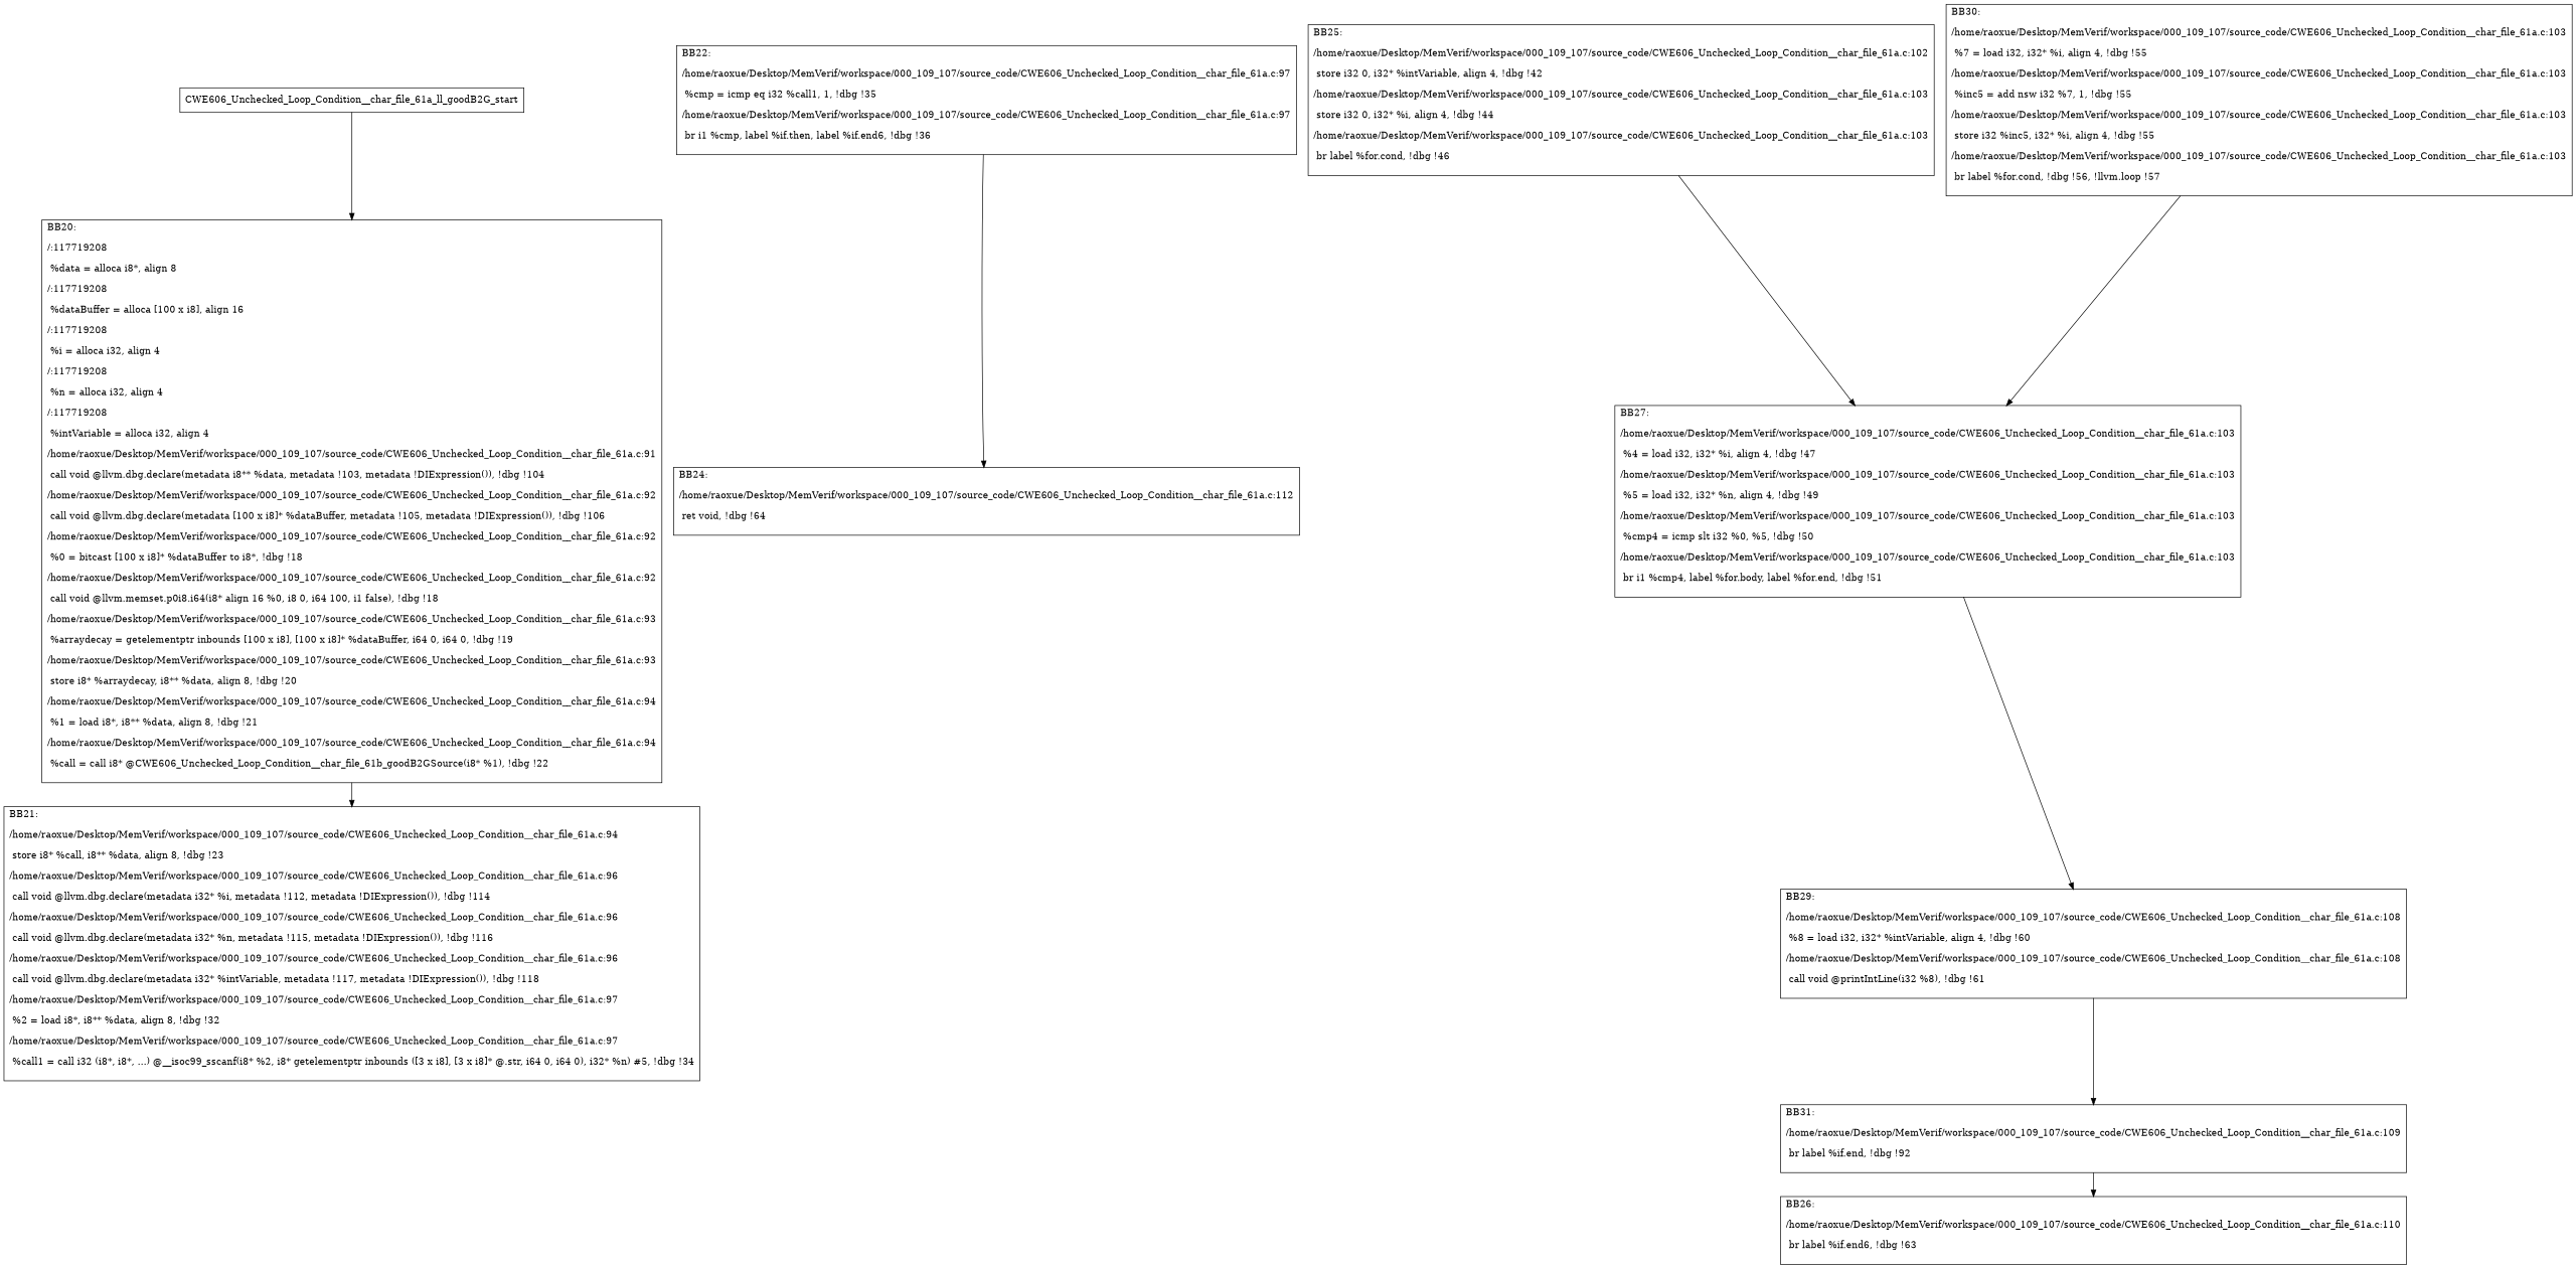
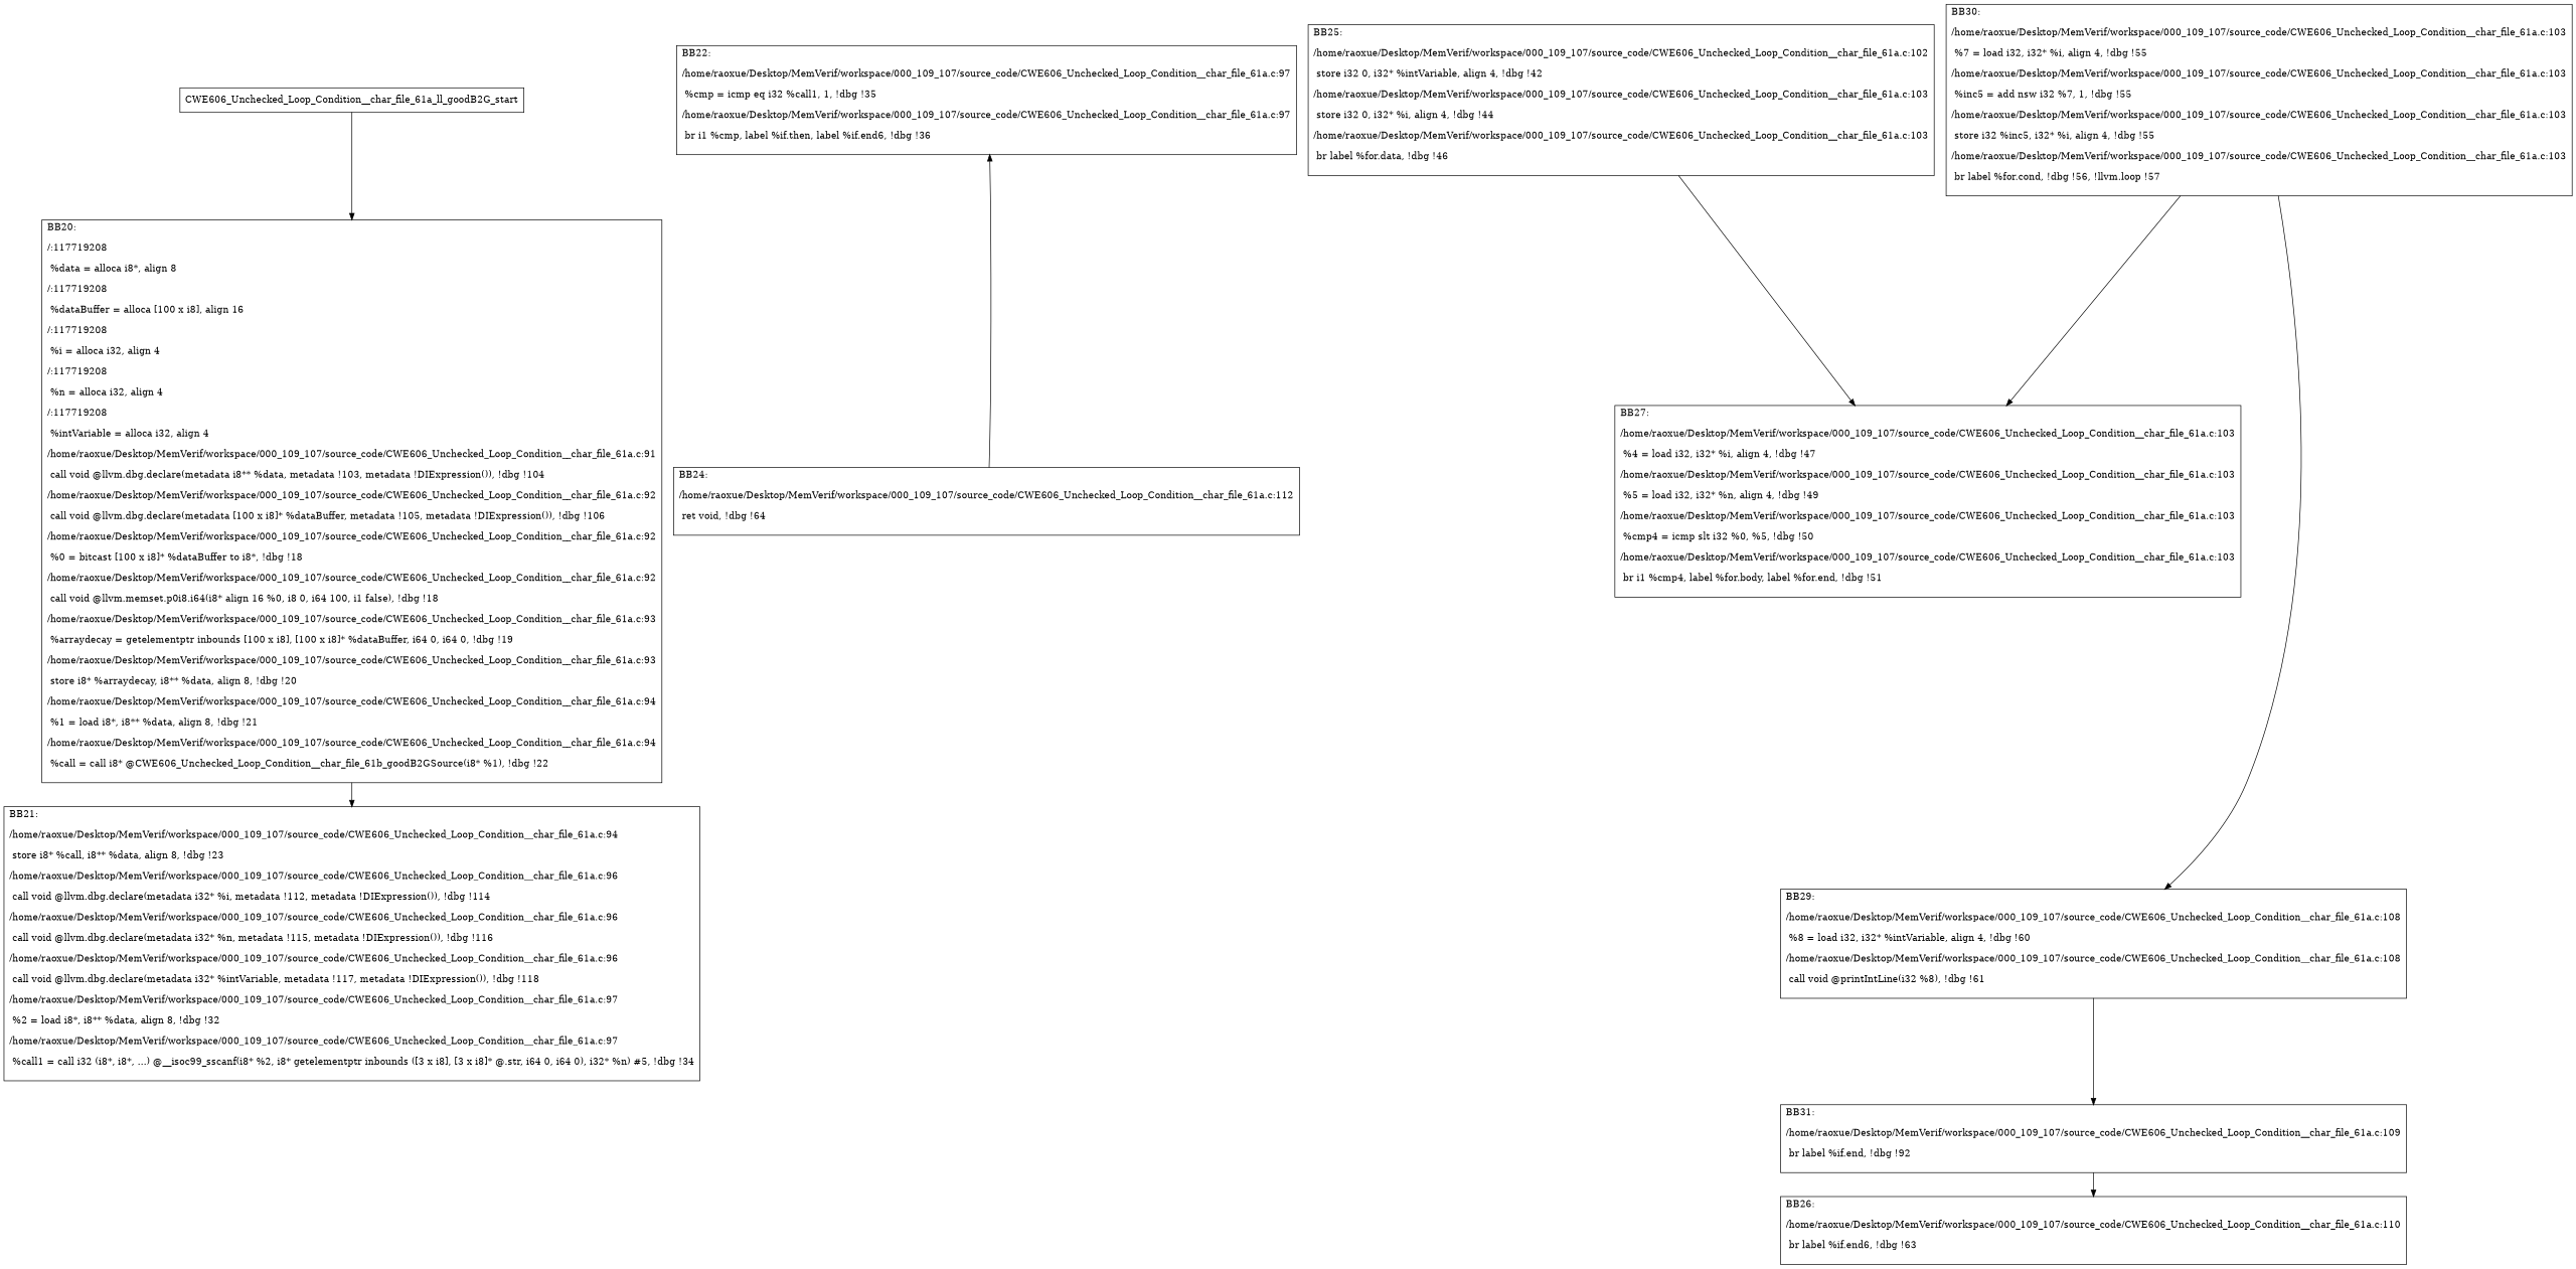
  digraph {
    node [shape=record]
    n1 [label="{CWE606_Unchecked_Loop_Condition__char_file_61a_ll_goodB2G_start}"]
    n2 [label="{BB20:\l\l/:117719208\l\n  %data = alloca i8*, align 8\l\n/:117719208\l\n  %dataBuffer = alloca [100 x i8], align 16\l\n/:117719208\l\n  %i = alloca i32, align 4\l\n/:117719208\l\n  %n = alloca i32, align 4\l\n/:117719208\l\n  %intVariable = alloca i32, align 4\l\n/home/raoxue/Desktop/MemVerif/workspace/000_109_107/source_code/CWE606_Unchecked_Loop_Condition__char_file_61a.c:91\l\n  call void @llvm.dbg.declare(metadata i8** %data, metadata !103, metadata !DIExpression()), !dbg !104\l\n/home/raoxue/Desktop/MemVerif/workspace/000_109_107/source_code/CWE606_Unchecked_Loop_Condition__char_file_61a.c:92\l\n  call void @llvm.dbg.declare(metadata [100 x i8]* %dataBuffer, metadata !105, metadata !DIExpression()), !dbg !106\l\n/home/raoxue/Desktop/MemVerif/workspace/000_109_107/source_code/CWE606_Unchecked_Loop_Condition__char_file_61a.c:92\l\n  %0 = bitcast [100 x i8]* %dataBuffer to i8*, !dbg !18\l\n/home/raoxue/Desktop/MemVerif/workspace/000_109_107/source_code/CWE606_Unchecked_Loop_Condition__char_file_61a.c:92\l\n  call void @llvm.memset.p0i8.i64(i8* align 16 %0, i8 0, i64 100, i1 false), !dbg !18\l\n/home/raoxue/Desktop/MemVerif/workspace/000_109_107/source_code/CWE606_Unchecked_Loop_Condition__char_file_61a.c:93\l\n  %arraydecay = getelementptr inbounds [100 x i8], [100 x i8]* %dataBuffer, i64 0, i64 0, !dbg !19\l\n/home/raoxue/Desktop/MemVerif/workspace/000_109_107/source_code/CWE606_Unchecked_Loop_Condition__char_file_61a.c:93\l\n  store i8* %arraydecay, i8** %data, align 8, !dbg !20\l\n/home/raoxue/Desktop/MemVerif/workspace/000_109_107/source_code/CWE606_Unchecked_Loop_Condition__char_file_61a.c:94\l\n  %1 = load i8*, i8** %data, align 8, !dbg !21\l\n/home/raoxue/Desktop/MemVerif/workspace/000_109_107/source_code/CWE606_Unchecked_Loop_Condition__char_file_61a.c:94\l\n  %call = call i8* @CWE606_Unchecked_Loop_Condition__char_file_61b_goodB2GSource(i8* %1), !dbg !22\l\n}"]
    n3 [label="{BB21:\l\l/home/raoxue/Desktop/MemVerif/workspace/000_109_107/source_code/CWE606_Unchecked_Loop_Condition__char_file_61a.c:94\l\n  store i8* %call, i8** %data, align 8, !dbg !23\l\n/home/raoxue/Desktop/MemVerif/workspace/000_109_107/source_code/CWE606_Unchecked_Loop_Condition__char_file_61a.c:96\l\n  call void @llvm.dbg.declare(metadata i32* %i, metadata !112, metadata !DIExpression()), !dbg !114\l\n/home/raoxue/Desktop/MemVerif/workspace/000_109_107/source_code/CWE606_Unchecked_Loop_Condition__char_file_61a.c:96\l\n  call void @llvm.dbg.declare(metadata i32* %n, metadata !115, metadata !DIExpression()), !dbg !116\l\n/home/raoxue/Desktop/MemVerif/workspace/000_109_107/source_code/CWE606_Unchecked_Loop_Condition__char_file_61a.c:96\l\n  call void @llvm.dbg.declare(metadata i32* %intVariable, metadata !117, metadata !DIExpression()), !dbg !118\l\n/home/raoxue/Desktop/MemVerif/workspace/000_109_107/source_code/CWE606_Unchecked_Loop_Condition__char_file_61a.c:97\l\n  %2 = load i8*, i8** %data, align 8, !dbg !32\l\n/home/raoxue/Desktop/MemVerif/workspace/000_109_107/source_code/CWE606_Unchecked_Loop_Condition__char_file_61a.c:97\l\n  %call1 = call i32 (i8*, i8*, ...) @__isoc99_sscanf(i8* %2, i8* getelementptr inbounds ([3 x i8], [3 x i8]* @.str, i64 0, i64 0), i32* %n) #5, !dbg !34\l\n}"]
    n4 [label="{BB22:\l\l/home/raoxue/Desktop/MemVerif/workspace/000_109_107/source_code/CWE606_Unchecked_Loop_Condition__char_file_61a.c:97\l\n  %cmp = icmp eq i32 %call1, 1, !dbg !35\l\n/home/raoxue/Desktop/MemVerif/workspace/000_109_107/source_code/CWE606_Unchecked_Loop_Condition__char_file_61a.c:97\l\n  br i1 %cmp, label %if.then, label %if.end6, !dbg !36\l\n}"]
    n5 [label="{BB24:\l\l/home/raoxue/Desktop/MemVerif/workspace/000_109_107/source_code/CWE606_Unchecked_Loop_Condition__char_file_61a.c:112\l\n  ret void, !dbg !64\l\n}"]
-   n6 [label="{BB25:\l\l/home/raoxue/Desktop/MemVerif/workspace/000_109_107/source_code/CWE606_Unchecked_Loop_Condition__char_file_61a.c:102\l\n  store i32 0, i32* %intVariable, align 4, !dbg !42\l\n/home/raoxue/Desktop/MemVerif/workspace/000_109_107/source_code/CWE606_Unchecked_Loop_Condition__char_file_61a.c:103\l\n  store i32 0, i32* %i, align 4, !dbg !44\l\n/home/raoxue/Desktop/MemVerif/workspace/000_109_107/source_code/CWE606_Unchecked_Loop_Condition__char_file_61a.c:103\l\n  br label %for.cond, !dbg !46\l\n}"]
+   n6 [label="{BB25:\l\l/home/raoxue/Desktop/MemVerif/workspace/000_109_107/source_code/CWE606_Unchecked_Loop_Condition__char_file_61a.c:102\l\n  store i32 0, i32* %intVariable, align 4, !dbg !42\l\n/home/raoxue/Desktop/MemVerif/workspace/000_109_107/source_code/CWE606_Unchecked_Loop_Condition__char_file_61a.c:103\l\n  store i32 0, i32* %i, align 4, !dbg !44\l\n/home/raoxue/Desktop/MemVerif/workspace/000_109_107/source_code/CWE606_Unchecked_Loop_Condition__char_file_61a.c:103\l\n  br label %for.data, !dbg !46\l\n}"]
    n7 [label="{BB27:\l\l/home/raoxue/Desktop/MemVerif/workspace/000_109_107/source_code/CWE606_Unchecked_Loop_Condition__char_file_61a.c:103\l\n  %4 = load i32, i32* %i, align 4, !dbg !47\l\n/home/raoxue/Desktop/MemVerif/workspace/000_109_107/source_code/CWE606_Unchecked_Loop_Condition__char_file_61a.c:103\l\n  %5 = load i32, i32* %n, align 4, !dbg !49\l\n/home/raoxue/Desktop/MemVerif/workspace/000_109_107/source_code/CWE606_Unchecked_Loop_Condition__char_file_61a.c:103\l\n  %cmp4 = icmp slt i32 %0, %5, !dbg !50\l\n/home/raoxue/Desktop/MemVerif/workspace/000_109_107/source_code/CWE606_Unchecked_Loop_Condition__char_file_61a.c:103\l\n  br i1 %cmp4, label %for.body, label %for.end, !dbg !51\l\n}"]
    n8 [label="{BB26:\l\l/home/raoxue/Desktop/MemVerif/workspace/000_109_107/source_code/CWE606_Unchecked_Loop_Condition__char_file_61a.c:110\l\n  br label %if.end6, !dbg !63\l\n}"]
    n9 [label="{BB29:\l\l/home/raoxue/Desktop/MemVerif/workspace/000_109_107/source_code/CWE606_Unchecked_Loop_Condition__char_file_61a.c:108\l\n  %8 = load i32, i32* %intVariable, align 4, !dbg !60\l\n/home/raoxue/Desktop/MemVerif/workspace/000_109_107/source_code/CWE606_Unchecked_Loop_Condition__char_file_61a.c:108\l\n  call void @printIntLine(i32 %8), !dbg !61\l\n}"]
    n10 [label="{BB31:\l\l/home/raoxue/Desktop/MemVerif/workspace/000_109_107/source_code/CWE606_Unchecked_Loop_Condition__char_file_61a.c:109\l\n  br label %if.end, !dbg !92\l\n}"]
    n11 [label="{BB30:\l\l/home/raoxue/Desktop/MemVerif/workspace/000_109_107/source_code/CWE606_Unchecked_Loop_Condition__char_file_61a.c:103\l\n  %7 = load i32, i32* %i, align 4, !dbg !55\l\n/home/raoxue/Desktop/MemVerif/workspace/000_109_107/source_code/CWE606_Unchecked_Loop_Condition__char_file_61a.c:103\l\n  %inc5 = add nsw i32 %7, 1, !dbg !55\l\n/home/raoxue/Desktop/MemVerif/workspace/000_109_107/source_code/CWE606_Unchecked_Loop_Condition__char_file_61a.c:103\l\n  store i32 %inc5, i32* %i, align 4, !dbg !55\l\n/home/raoxue/Desktop/MemVerif/workspace/000_109_107/source_code/CWE606_Unchecked_Loop_Condition__char_file_61a.c:103\l\n  br label %for.cond, !dbg !56, !llvm.loop !57\l\n}"]
    n1 -> n2
    n2 -> n3
-   n4 -> n5
+   n5 -> n4
    n6 -> n7
-   n7 -> n9
+   n11 -> n9
    n9 -> n10
    n10 -> n8
    n11 -> n7
  }
